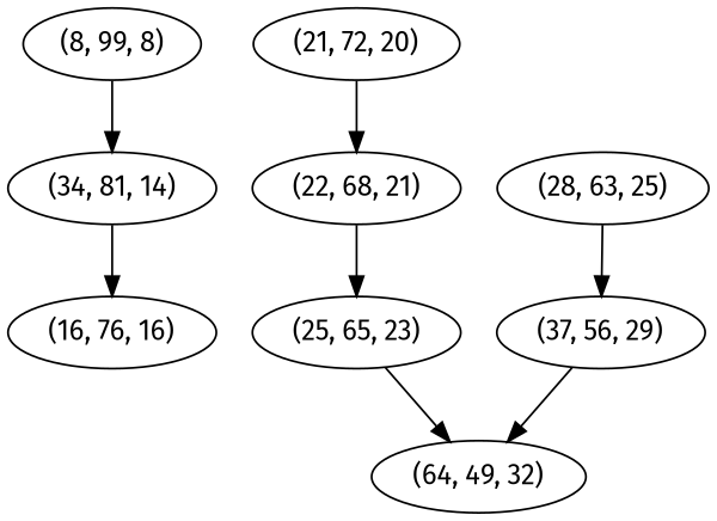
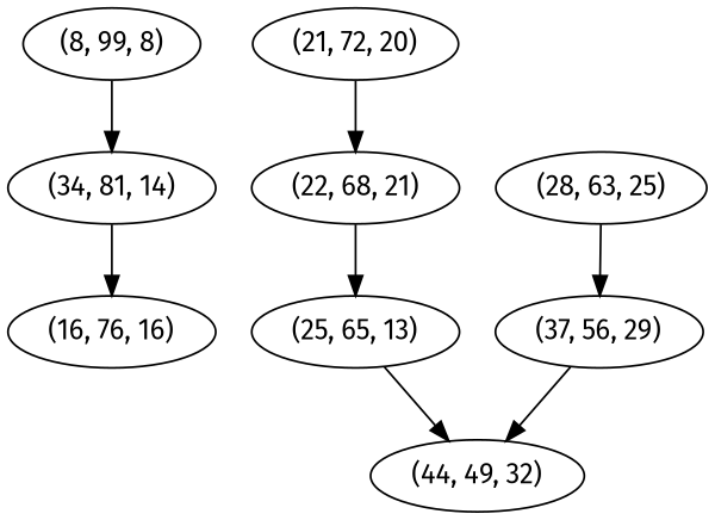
  digraph {
    fontname="Fira Sans"
    node [fontname="Fira Sans"]
    edge [fontname="Fira Sans"]
    n1 [label="(8, 99, 8)"]
    n2 [label="(34, 81, 14)"]
    "(16, 76, 16)"
    "(21, 72, 20)"
    "(22, 68, 21)"
-   "(25, 65, 23)"
-   "(44, 49, 32)" [label="(64, 49, 32)"]
+   "(25, 65, 23)" [label="(25, 65, 13)"]
+   "(44, 49, 32)"
    "(28, 63, 25)"
    "(37, 56, 29)"
    n1 -> n2
    n2 -> "(16, 76, 16)"
    "(21, 72, 20)" -> "(22, 68, 21)"
    "(22, 68, 21)" -> "(25, 65, 23)"
    "(25, 65, 23)" -> "(44, 49, 32)"
    "(28, 63, 25)" -> "(37, 56, 29)"
    "(37, 56, 29)" -> "(44, 49, 32)"
  }
